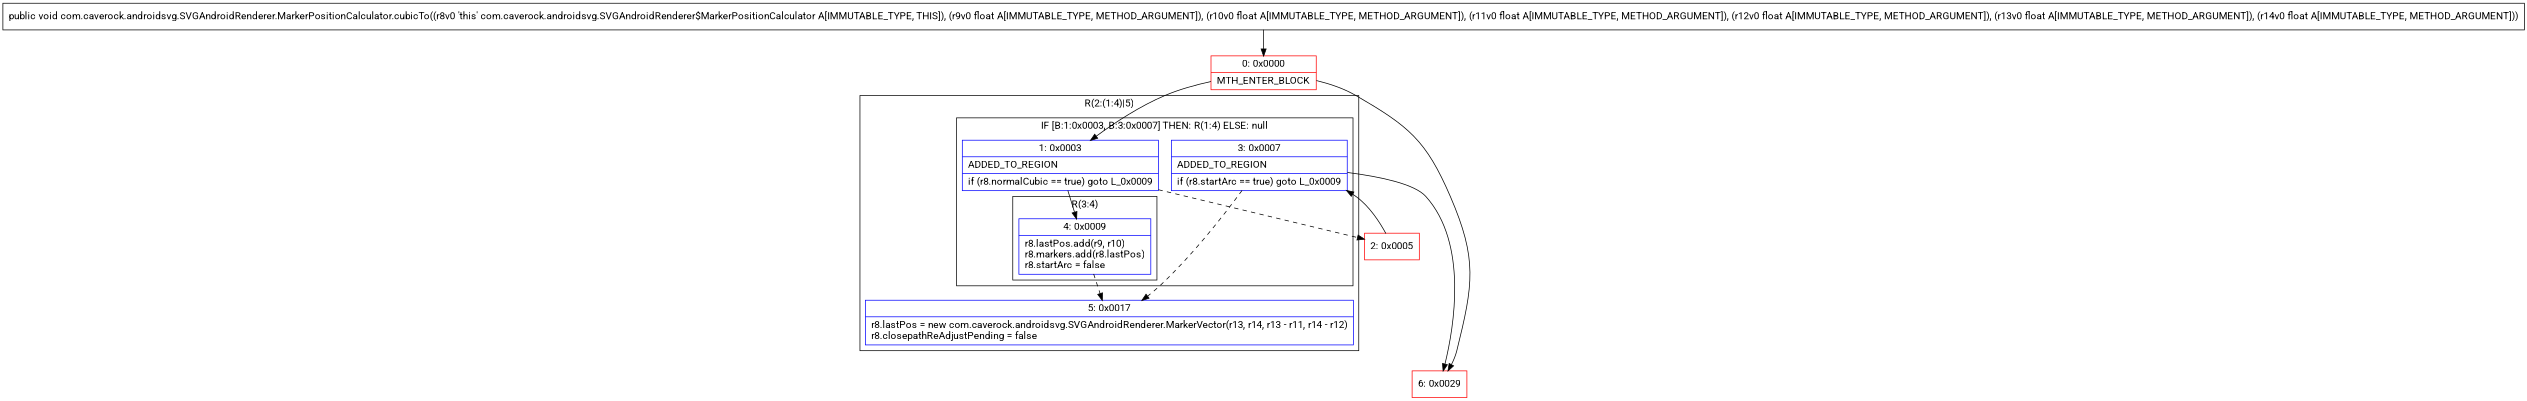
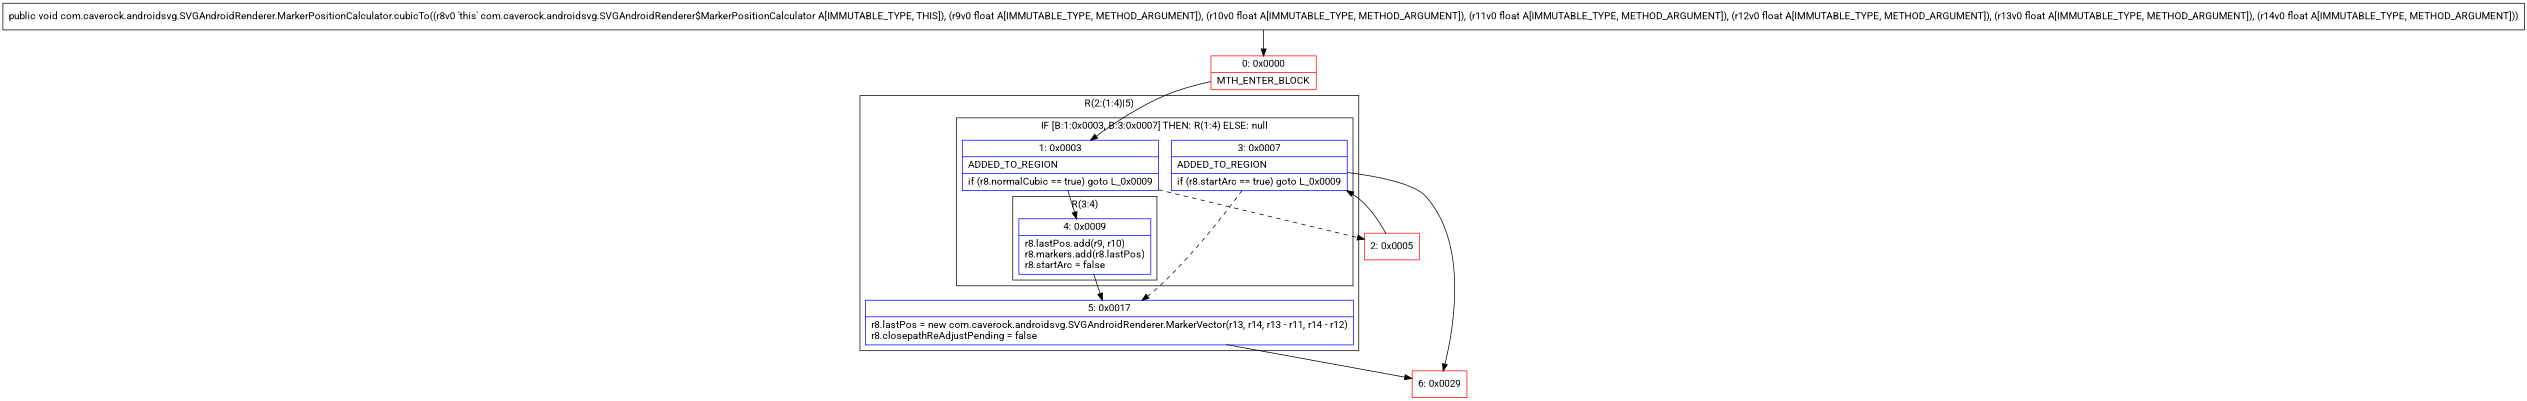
  digraph {
    fontname=Roboto
    node [color=blue fontname=Roboto shape=record]
    edge [fontname=Roboto]
    n1 [label="{4\:\ 0x0009|r8.lastPos.add(r9, r10)\lr8.markers.add(r8.lastPos)\lr8.startArc = false\l}"]
    n2 [label="{1\:\ 0x0003|ADDED_TO_REGION\l|if (r8.normalCubic == true) goto L_0x0009\l}"]
    n3 [label="{3\:\ 0x0007|ADDED_TO_REGION\l|if (r8.startArc == true) goto L_0x0009\l}"]
    n4 [label="{5\:\ 0x0017|r8.lastPos = new com.caverock.androidsvg.SVGAndroidRenderer.MarkerVector(r13, r14, r13 \- r11, r14 \- r12)\lr8.closepathReAdjustPending = false\l}"]
    n5 [color=red label="{2\:\ 0x0005}"]
    n6 [color=red label="{6\:\ 0x0029}"]
    n7 [color=red label="{0\:\ 0x0000|MTH_ENTER_BLOCK\l}"]
    n8 [label="{public void com.caverock.androidsvg.SVGAndroidRenderer.MarkerPositionCalculator.cubicTo((r8v0 'this' com.caverock.androidsvg.SVGAndroidRenderer$MarkerPositionCalculator A[IMMUTABLE_TYPE, THIS]), (r9v0 float A[IMMUTABLE_TYPE, METHOD_ARGUMENT]), (r10v0 float A[IMMUTABLE_TYPE, METHOD_ARGUMENT]), (r11v0 float A[IMMUTABLE_TYPE, METHOD_ARGUMENT]), (r12v0 float A[IMMUTABLE_TYPE, METHOD_ARGUMENT]), (r13v0 float A[IMMUTABLE_TYPE, METHOD_ARGUMENT]), (r14v0 float A[IMMUTABLE_TYPE, METHOD_ARGUMENT])) }" color=""]
    subgraph cluster_1 {
      label="R(2:(1:4)|5)"
      n4
      subgraph cluster_2 {
        label="IF [B:1:0x0003, B:3:0x0007] THEN: R(1:4) ELSE: null"
        n2
        n3
        subgraph cluster_3 {
          label="R(3:4)"
          n1
        }
      }
    }
-   n1 -> n4 [style=dashed]
+   n1 -> n4
    n2 -> n1
    n2 -> n5 [style=dashed]
    n3 -> n4 [style=dashed]
    n3 -> n6
-   n7 -> n6
+   n4 -> n6
    n5 -> n3
    n7 -> n2
    n8 -> n7
  }
